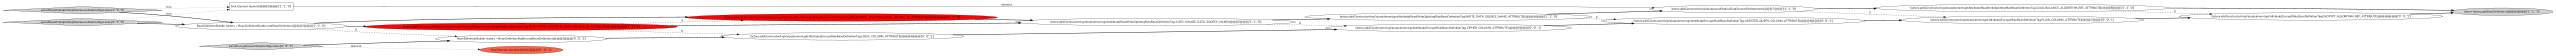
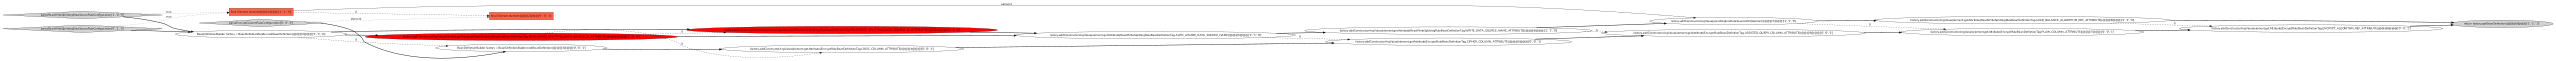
  digraph {
    fontname=Nunito
    rankdir=LR
    node [fillcolor=white fontname=Nunito shape=ellipse style=filled]
    edge [fontname=Nunito style=bold]
    n1 [fillcolor=red label="factory.addConstructorArgValue(element.getAttribute(ReadWriteSplittingRuleBeanDefinitionTag.READ_WRITE_SPLITTING_DATA_SOURCE_ID_ATTRIBUTE))@@@4@@@['1', '0', '0']"]
    n2 [label="factory.addConstructorArgValue(element.getAttribute(ReadWriteSplittingRuleBeanDefinitionTag.AUTO_AWARE_DATA_SOURCE_NAME))@@@5@@@['1', '1', '0']"]
    n3 [label="factory.addConstructorArgValue(element.getAttribute(EncryptRuleBeanDefinitionTag.LOGIC_COLUMN_ATTRIBUTE))@@@4@@@['0', '0', '1']"]
    n4 [fillcolor=red label="factory.addConstructorArgValue(element.getAttribute(ReadWriteSplittingRuleBeanDefinitionTag.READWRITE_SPLITTING_DATA_SOURCE_ID_ATTRIBUTE))@@@4@@@['0', '1', '0']"]
    n5 [label="factory.addConstructorArgValue(element.getAttribute(EncryptRuleBeanDefinitionTag.CIPHER_COLUMN_ATTRIBUTE))@@@5@@@['0', '0', '1']"]
    n6 [label="factory.addConstructorArgValue(element.getAttribute(ReadWriteSplittingRuleBeanDefinitionTag.WRITE_DATA_SOURCE_NAME_ATTRIBUTE))@@@6@@@['1', '1', '0']"]
    n7 [fillcolor=lightgray label="parseReadWriteSplittingDataSourceRuleConfiguration['1', '0', '0']" shape=diamond]
    n8 [label="BeanDefinitionBuilder factory = BeanDefinitionBuilder.rootBeanDefinition()@@@3@@@['1', '1', '0']"]
-   n9 [label="final Element element@@@2@@@['1', '1', '0']" shape=box]
+   n9 [fillcolor=tomato label="final Element element@@@2@@@['1', '1', '0']" shape=box]
    n10 [label="BeanDefinitionBuilder factory = BeanDefinitionBuilder.rootBeanDefinition()@@@3@@@['0', '0', '1']"]
    n11 [label="factory.addConstructorArgValue(parseReplicaDataSourcesRef(element))@@@7@@@['1', '1', '0']"]
-   n12 [fillcolor=tomato label="final Element element@@@2@@@['0', '0', '1']"]
+   n12 [fillcolor=tomato label="final Element element@@@2@@@['0', '0', '1']" shape=box]
    n13 [label="factory.addConstructorArgValue(element.getAttribute(EncryptRuleBeanDefinitionTag.ASSISTED_QUERY_COLUMN_ATTRIBUTE))@@@6@@@['0', '0', '1']"]
    n14 [label="factory.addConstructorArgValue(element.getAttribute(EncryptRuleBeanDefinitionTag.PLAIN_COLUMN_ATTRIBUTE))@@@7@@@['0', '0', '1']"]
    n15 [label="factory.addConstructorArgValue(element.getAttribute(ReadWriteSplittingRuleBeanDefinitionTag.LOAD_BALANCE_ALGORITHM_REF_ATTRIBUTE))@@@8@@@['1', '1', '0']"]
    n16 [fillcolor=lightgray label="parseReadWriteSplittingDataSourceRuleConfiguration['0', '1', '0']" shape=diamond]
    n17 [label="factory.addConstructorArgValue(element.getAttribute(EncryptRuleBeanDefinitionTag.ENCRYPT_ALGORITHM_REF_ATTRIBUTE))@@@8@@@['0', '0', '1']"]
    n18 [fillcolor=lightgray label="return factory.getBeanDefinition()@@@9@@@['1', '1', '1']"]
    n19 [fillcolor=lightgray label="parseEncryptColumnRuleConfiguration['0', '0', '1']" shape=diamond]
    n1 -> n2
    n1 -> n3 [label=0 style=dashed]
    n1 -> n4 [label=0 style=dashed]
    n2 -> n5 [label=0 style=dashed]
    n2 -> n6
    n3 -> n5
    n4 -> n2
    n5 -> n13
    n6 -> n11
    n6 -> n13 [label=0 style=dashed]
    n7 -> n8
    n7 -> n9 [label=true style=dotted]
    n8 -> n1
    n8 -> n4
    n8 -> n10 [label=0 style=dashed]
    n9 -> n11 [label=element style=solid]
+   n9 -> n12 [label=0 style=dashed]
    n10 -> n3
    n11 -> n14 [label=0 style=dashed]
    n11 -> n15
    n13 -> n14
    n14 -> n17
    n15 -> n17 [label=0 style=dashed]
    n15 -> n18
    n16 -> n8
    n16 -> n9 [label=true style=dotted]
    n17 -> n18
    n19 -> n10
    n19 -> n12 [label=element style=dotted]
  }
